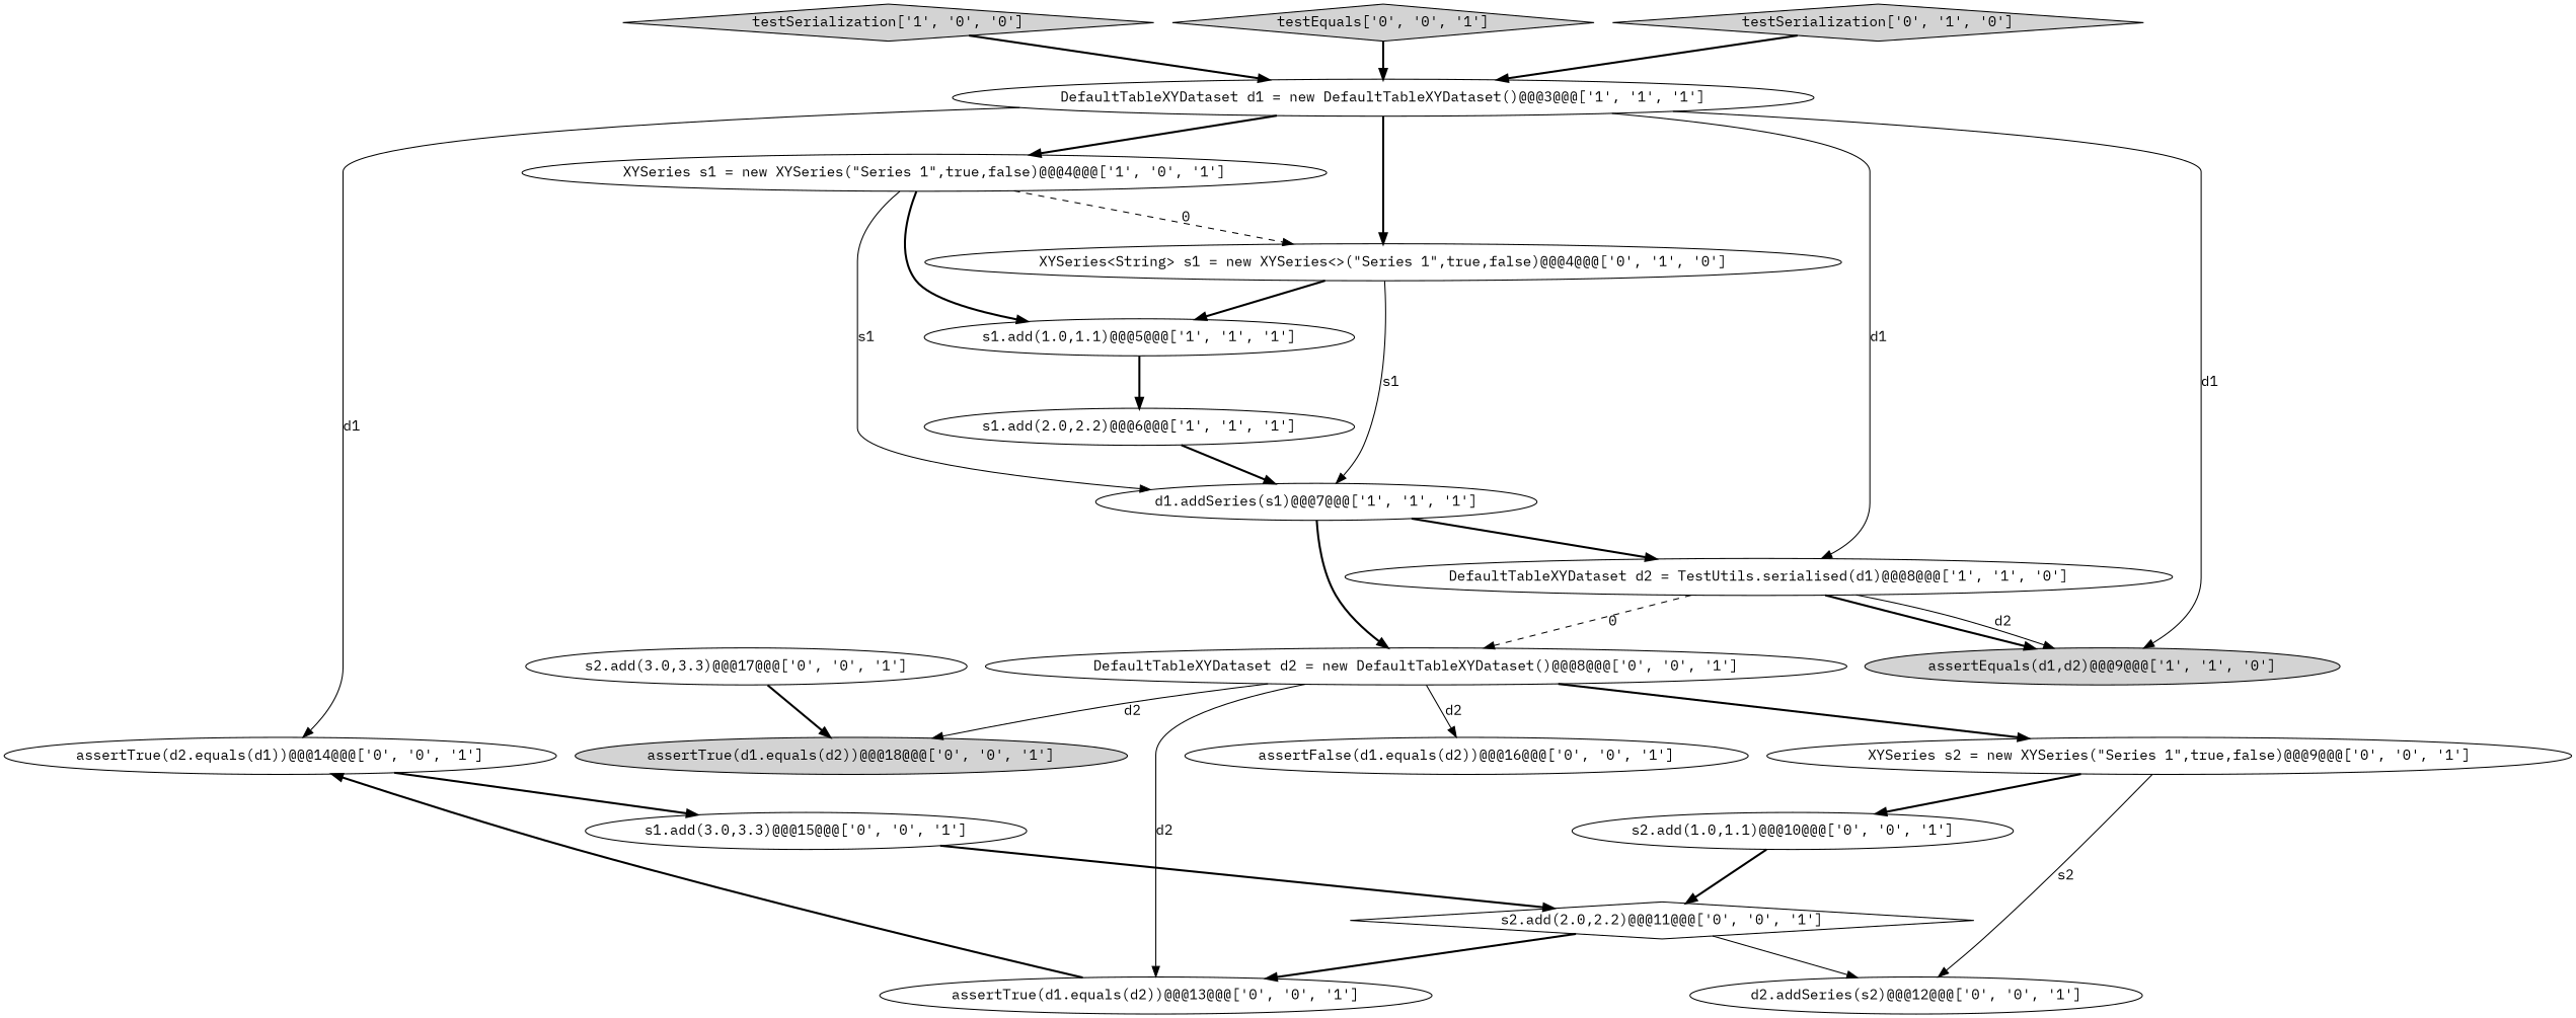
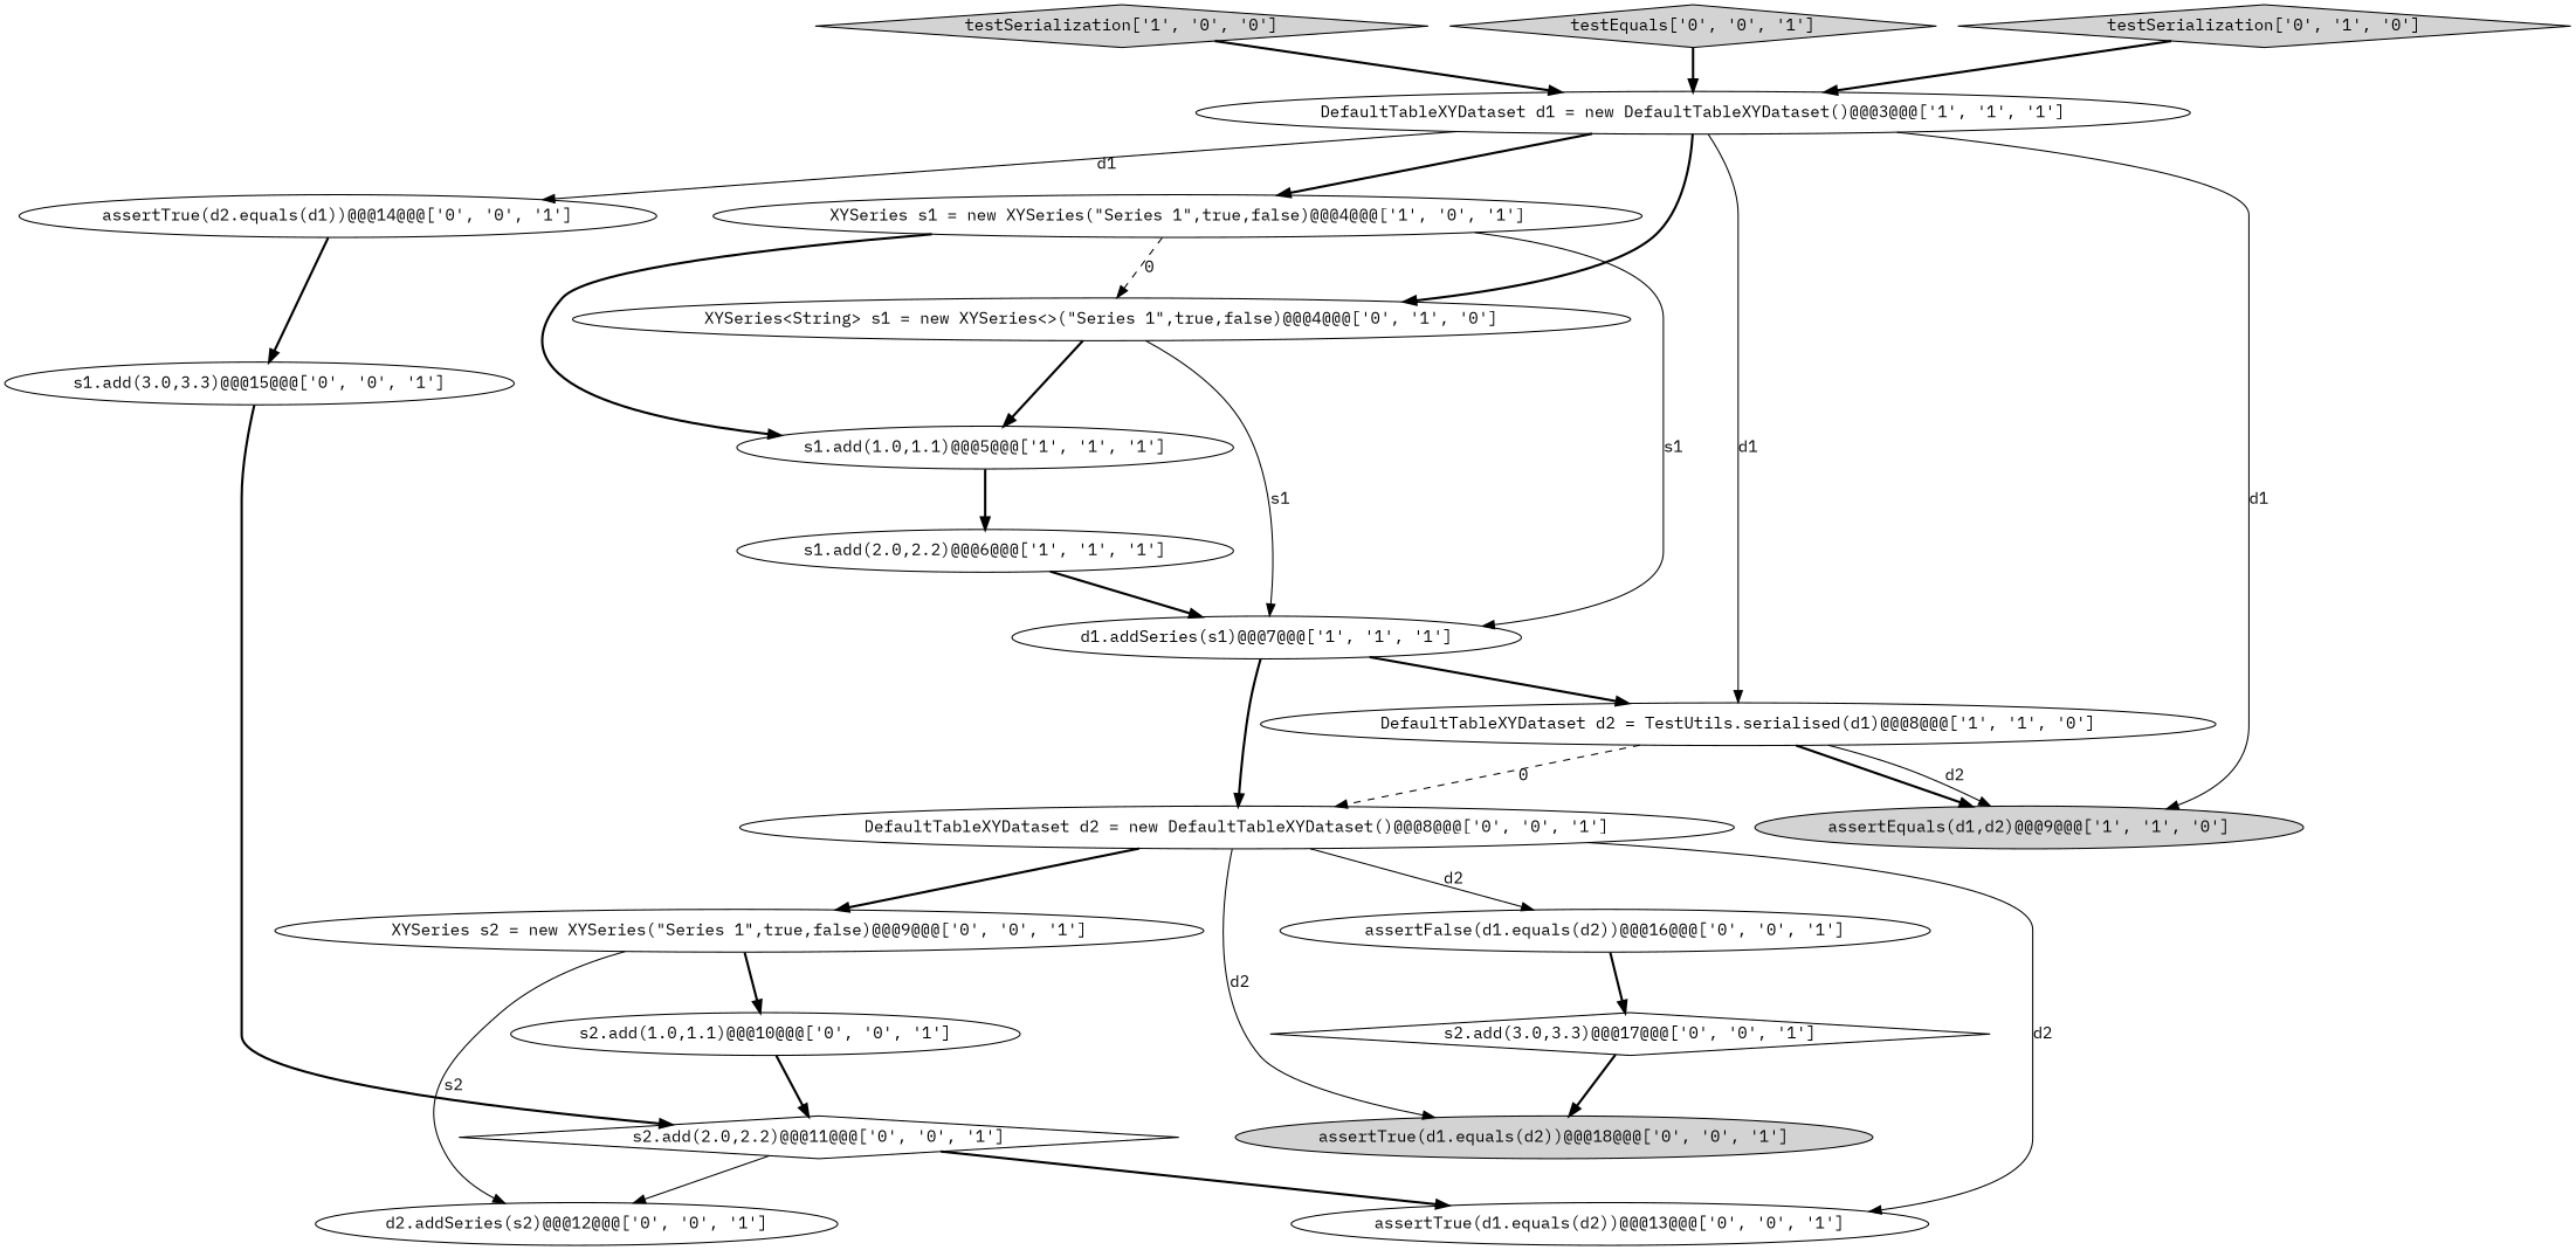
  digraph {
    fontname="IBM Plex Mono"
    node [fillcolor=white fontname="IBM Plex Mono" shape=ellipse style=filled]
    edge [fontname="IBM Plex Mono" style=bold]
    n1 [label="assertTrue(d2.equals(d1))@@@14@@@['0', '0', '1']"]
    n2 [label="s1.add(3.0,3.3)@@@15@@@['0', '0', '1']"]
    n3 [label="s2.add(2.0,2.2)@@@11@@@['0', '0', '1']" shape=diamond]
    n4 [label="d2.addSeries(s2)@@@12@@@['0', '0', '1']"]
    n5 [label="assertTrue(d1.equals(d2))@@@13@@@['0', '0', '1']"]
    n6 [label="XYSeries s1 = new XYSeries(\"Series 1\",true,false)@@@4@@@['1', '0', '1']"]
    n7 [label="d1.addSeries(s1)@@@7@@@['1', '1', '1']"]
    n8 [label="s1.add(1.0,1.1)@@@5@@@['1', '1', '1']"]
    n9 [label="XYSeries<String> s1 = new XYSeries<>(\"Series 1\",true,false)@@@4@@@['0', '1', '0']"]
    n10 [label="DefaultTableXYDataset d2 = new DefaultTableXYDataset()@@@8@@@['0', '0', '1']"]
    n11 [label="DefaultTableXYDataset d2 = TestUtils.serialised(d1)@@@8@@@['1', '1', '0']"]
    n12 [label="s1.add(2.0,2.2)@@@6@@@['1', '1', '1']"]
    n13 [fillcolor=lightgray label="assertTrue(d1.equals(d2))@@@18@@@['0', '0', '1']"]
    n14 [label="assertFalse(d1.equals(d2))@@@16@@@['0', '0', '1']"]
    n15 [label="XYSeries s2 = new XYSeries(\"Series 1\",true,false)@@@9@@@['0', '0', '1']"]
-   n16 [label="s2.add(3.0,3.3)@@@17@@@['0', '0', '1']"]
+   n16 [label="s2.add(3.0,3.3)@@@17@@@['0', '0', '1']" shape=diamond]
    n17 [label="s2.add(1.0,1.1)@@@10@@@['0', '0', '1']"]
    n18 [fillcolor=lightgray label="testSerialization['1', '0', '0']" shape=diamond]
    n19 [label="DefaultTableXYDataset d1 = new DefaultTableXYDataset()@@@3@@@['1', '1', '1']"]
    n20 [fillcolor=lightgray label="assertEquals(d1,d2)@@@9@@@['1', '1', '0']"]
    n21 [fillcolor=lightgray label="testEquals['0', '0', '1']" shape=diamond]
    n22 [fillcolor=lightgray label="testSerialization['0', '1', '0']" shape=diamond]
    n1 -> n2
    n2 -> n3
    n3 -> n4 [style=solid]
    n3 -> n5
-   n5 -> n1
    n6 -> n7 [label=s1 style=solid]
    n6 -> n8
    n6 -> n9 [label=0 style=dashed]
    n7 -> n10
    n7 -> n11
    n8 -> n12
    n9 -> n7 [label=s1 style=solid]
    n9 -> n8
    n10 -> n5 [label=d2 style=solid]
    n10 -> n13 [label=d2 style=solid]
    n10 -> n14 [label=d2 style=solid]
    n10 -> n15
    n11 -> n10 [label=0 style=dashed]
    n11 -> n20
    n11 -> n20 [label=d2 style=solid]
    n12 -> n7
+   n14 -> n16
    n15 -> n4 [label=s2 style=solid]
    n15 -> n17
    n16 -> n13
    n17 -> n3
    n18 -> n19
    n19 -> n1 [label=d1 style=solid]
    n19 -> n6
    n19 -> n9
    n19 -> n11 [label=d1 style=solid]
    n19 -> n20 [label=d1 style=solid]
    n21 -> n19
    n22 -> n19
  }
